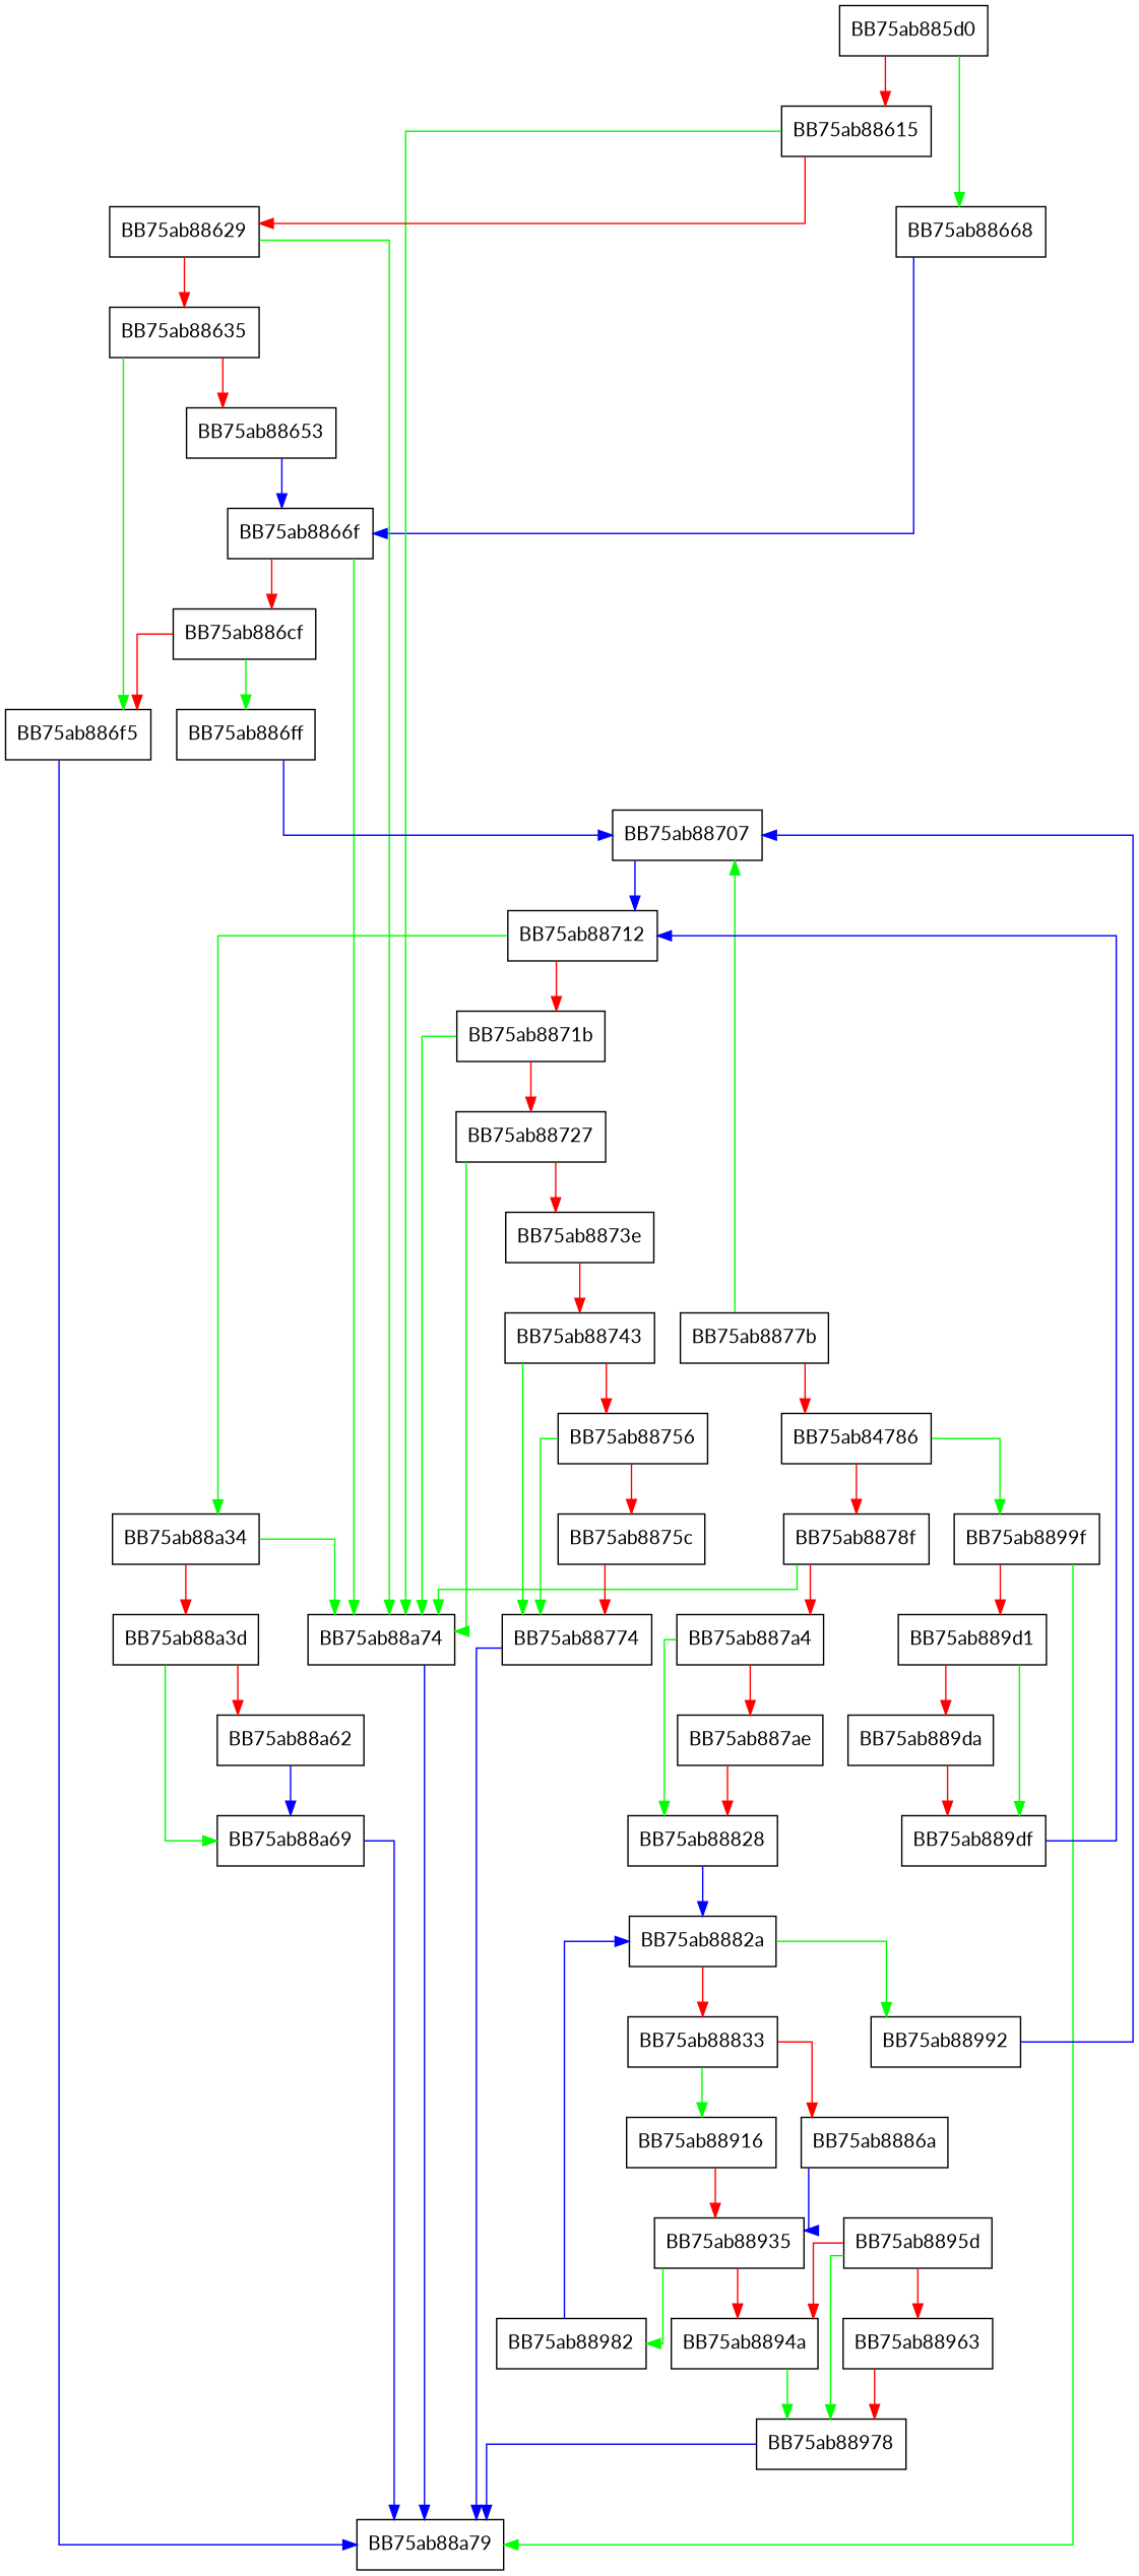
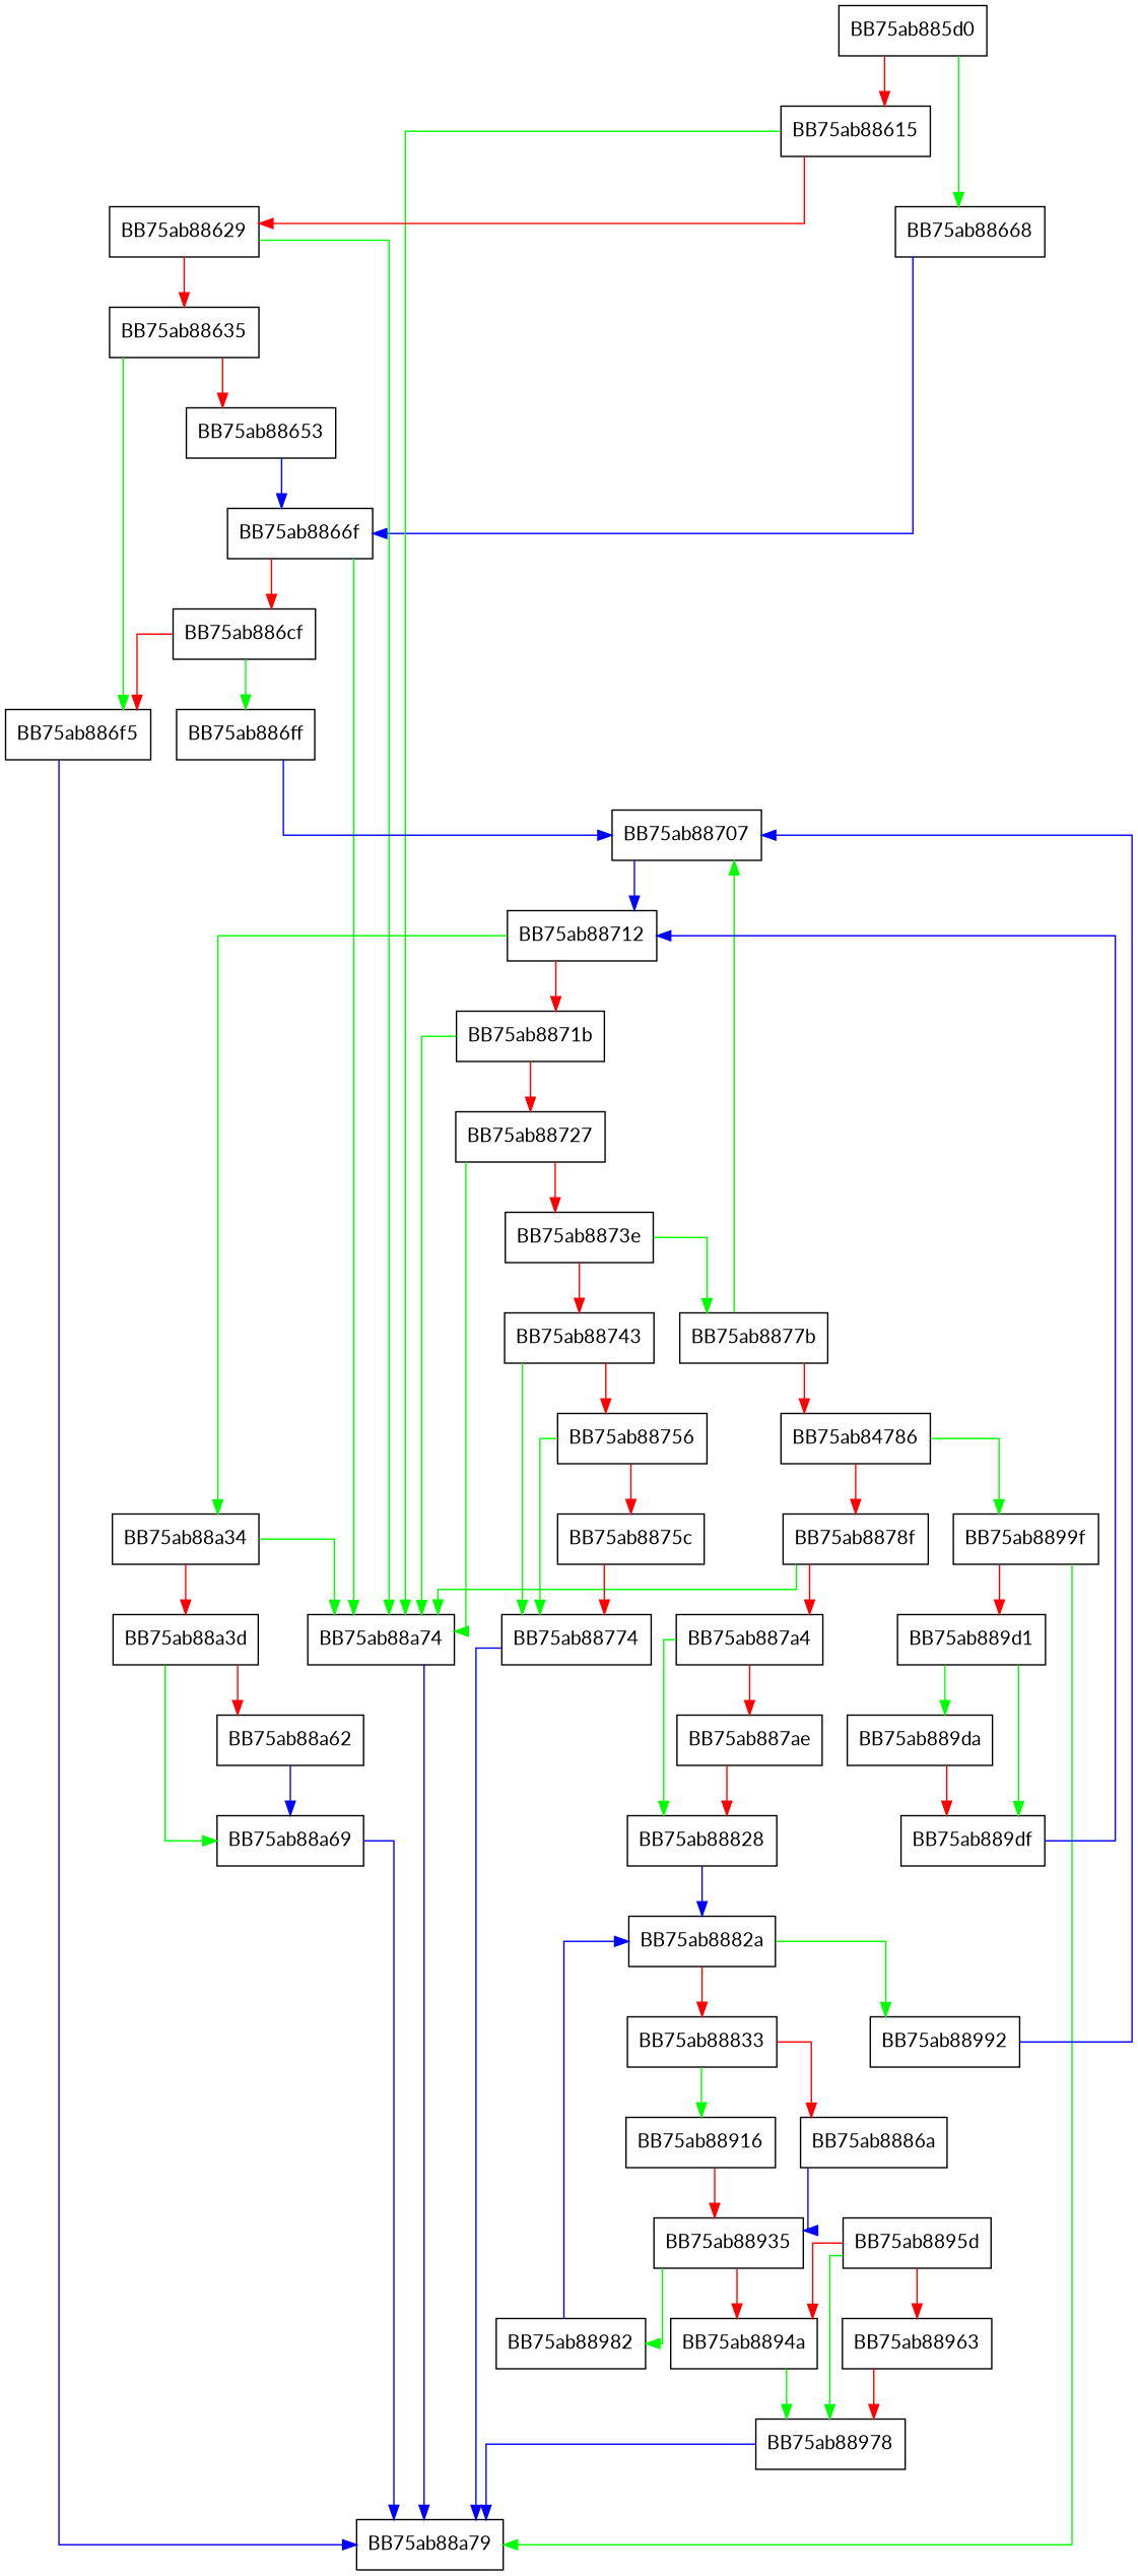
  digraph {
    fontname=Lato
    splines=ortho
    node [fontname=Lato shape=box]
    edge [color=red fontname=Lato]
    BB75ab885d0
    BB75ab88668
    BB75ab88615
    BB75ab8866f
    BB75ab88a74
    BB75ab88629
    BB75ab886cf
    BB75ab88a79
    BB75ab88635
    BB75ab886f5
    BB75ab88653
    BB75ab886ff
    BB75ab88707
    BB75ab88712
    BB75ab88a34
    BB75ab8871b
    BB75ab88a3d
    BB75ab88727
    BB75ab88a69
    BB75ab88a62
    BB75ab8873e
    BB75ab8877b
    BB75ab88743
    n24 [label=BB75ab84786]
    BB75ab88774
    BB75ab88756
    BB75ab8899f
    BB75ab8878f
    BB75ab8875c
    BB75ab889d1
    BB75ab887a4
    BB75ab889df
    BB75ab889da
    BB75ab88828
    BB75ab887ae
    BB75ab8882a
    BB75ab88992
    BB75ab88833
    BB75ab88916
    BB75ab8886a
    BB75ab88935
    BB75ab88982
    BB75ab8894a
    BB75ab88978
    BB75ab8895d
    BB75ab88963
    BB75ab885d0 -> BB75ab88668 [color=green]
    BB75ab885d0 -> BB75ab88615
    BB75ab88668 -> BB75ab8866f [color=blue]
    BB75ab88615 -> BB75ab88a74 [color=green]
    BB75ab88615 -> BB75ab88629
    BB75ab8866f -> BB75ab88a74 [color=green]
    BB75ab8866f -> BB75ab886cf
    BB75ab88a74 -> BB75ab88a79 [color=blue]
    BB75ab88629 -> BB75ab88a74 [color=green]
    BB75ab88629 -> BB75ab88635
    BB75ab886cf -> BB75ab886f5
    BB75ab886cf -> BB75ab886ff [color=green]
    BB75ab88635 -> BB75ab886f5 [color=green]
    BB75ab88635 -> BB75ab88653
    BB75ab886f5 -> BB75ab88a79 [color=blue]
    BB75ab88653 -> BB75ab8866f [color=blue]
    BB75ab886ff -> BB75ab88707 [color=blue]
    BB75ab88707 -> BB75ab88712 [color=blue]
    BB75ab88712 -> BB75ab88a34 [color=green]
    BB75ab88712 -> BB75ab8871b
    BB75ab88a34 -> BB75ab88a74 [color=green]
    BB75ab88a34 -> BB75ab88a3d
    BB75ab8871b -> BB75ab88a74 [color=green]
    BB75ab8871b -> BB75ab88727
    BB75ab88a3d -> BB75ab88a69 [color=green]
    BB75ab88a3d -> BB75ab88a62
    BB75ab88727 -> BB75ab88a74 [color=green]
    BB75ab88727 -> BB75ab8873e
    BB75ab88a69 -> BB75ab88a79 [color=blue]
    BB75ab88a62 -> BB75ab88a69 [color=blue]
+   BB75ab8873e -> BB75ab8877b [color=green]
    BB75ab8873e -> BB75ab88743
    BB75ab8877b -> BB75ab88707 [color=green]
    BB75ab8877b -> n24
    BB75ab88743 -> BB75ab88774 [color=green]
    BB75ab88743 -> BB75ab88756
    n24 -> BB75ab8899f [color=green]
    n24 -> BB75ab8878f
    BB75ab88774 -> BB75ab88a79 [color=blue]
    BB75ab88756 -> BB75ab88774 [color=green]
    BB75ab88756 -> BB75ab8875c
    BB75ab8899f -> BB75ab88a79 [color=green]
    BB75ab8899f -> BB75ab889d1
    BB75ab8878f -> BB75ab88a74 [color=green]
    BB75ab8878f -> BB75ab887a4
    BB75ab8875c -> BB75ab88774
    BB75ab889d1 -> BB75ab889df [color=green]
-   BB75ab889d1 -> BB75ab889da
+   BB75ab889d1 -> BB75ab889da [color=green]
    BB75ab887a4 -> BB75ab88828 [color=green]
    BB75ab887a4 -> BB75ab887ae
    BB75ab889df -> BB75ab88712 [color=blue]
    BB75ab889da -> BB75ab889df
    BB75ab88828 -> BB75ab8882a [color=blue]
    BB75ab887ae -> BB75ab88828
    BB75ab8882a -> BB75ab88992 [color=green]
    BB75ab8882a -> BB75ab88833
    BB75ab88992 -> BB75ab88707 [color=blue]
    BB75ab88833 -> BB75ab88916 [color=green]
    BB75ab88833 -> BB75ab8886a
    BB75ab88916 -> BB75ab88935
    BB75ab8886a -> BB75ab88935 [color=blue]
    BB75ab88935 -> BB75ab88982 [color=green]
    BB75ab88935 -> BB75ab8894a
    BB75ab88982 -> BB75ab8882a [color=blue]
    BB75ab8894a -> BB75ab88978 [color=green]
    BB75ab88978 -> BB75ab88a79 [color=blue]
    BB75ab8895d -> BB75ab8894a
    BB75ab8895d -> BB75ab88978 [color=green]
    BB75ab8895d -> BB75ab88963
    BB75ab88963 -> BB75ab88978
  }
